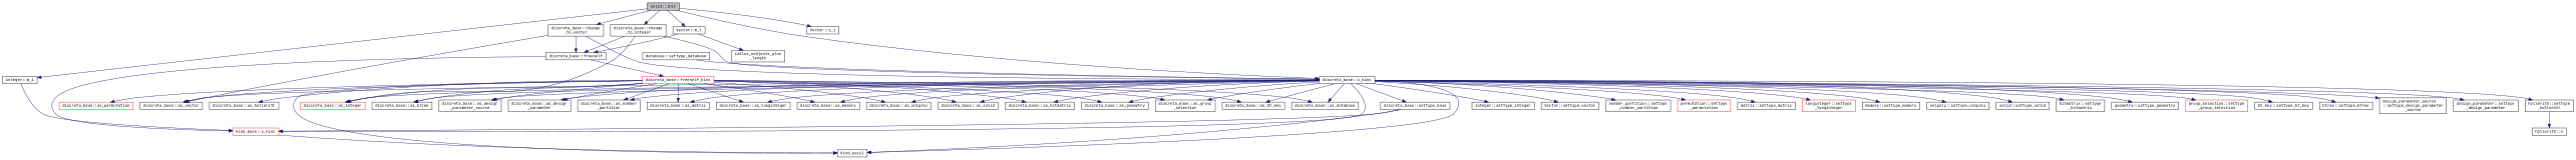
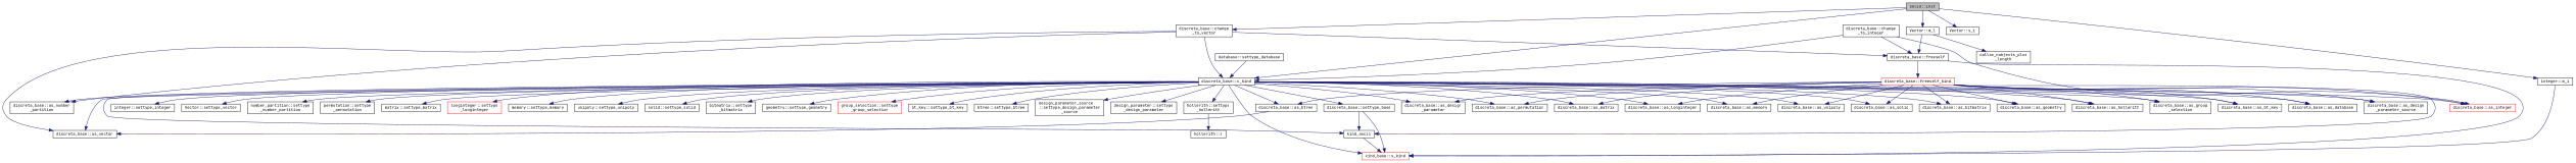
  digraph {
    fontname="JetBrains Mono"
    rankdir=TB
    node [color=black fillcolor=white fontname="JetBrains Mono" fontsize=10 shape=record style=filled]
    edge [color=midnightblue fontname="JetBrains Mono" fontsize=10 labelfontname=Helvetica labelfontsize=10 style=solid]
    n1 [fillcolor=grey75 fontcolor=black height=0.2 label="solid::init" width=0.4]
    n2 [height=0.2 label="Vector::m_l" width=0.4]
    n3 [height=0.2 label="discreta_base::c_kind" width=0.4]
    n4 [height=0.2 label="Vector::s_i" width=0.4]
    n5 [height=0.2 label="discreta_base::change\l_to_vector" width=0.4]
    n6 [height=0.2 label="discreta_base::change\l_to_integer" width=0.4]
    n7 [height=0.2 label="integer::m_i" width=0.4]
    n8 [height=0.2 label="discreta_base::freeself" width=0.4]
    n9 [height=0.2 label="calloc_nobjects_plus\l_length" width=0.4]
    n10 [color=red height=0.2 label="kind_base::s_kind" width=0.4]
    n11 [color=red height=0.2 label="discreta_base::as_integer" width=0.4]
    n12 [height=0.2 label="discreta_base::as_vector" width=0.4]
    n13 [height=0.2 label="discreta_base::as_number\l_partition" width=0.4]
-   n14 [color=red height=0.2 label="discreta_base::as_permutation" width=0.4]
+   n14 [height=0.2 label="discreta_base::as_permutation" width=0.4]
    n15 [height=0.2 label="discreta_base::as_matrix" width=0.4]
    n16 [height=0.2 label="discreta_base::as_longinteger" width=0.4]
    n17 [height=0.2 label="discreta_base::as_memory" width=0.4]
    n18 [height=0.2 label="discreta_base::as_unipoly" width=0.4]
    n19 [height=0.2 label="discreta_base::as_solid" width=0.4]
    n20 [height=0.2 label="discreta_base::as_bitmatrix" width=0.4]
    n21 [height=0.2 label="discreta_base::as_geometry" width=0.4]
    n22 [height=0.2 label="discreta_base::as_hollerith" width=0.4]
    n23 [height=0.2 label="discreta_base::as_group\l_selection" width=0.4]
    n24 [height=0.2 label="discreta_base::as_bt_key" width=0.4]
    n25 [height=0.2 label="discreta_base::as_database" width=0.4]
    n26 [height=0.2 label="discreta_base::as_btree" width=0.4]
    n27 [height=0.2 label="discreta_base::as_design\l_parameter_source" width=0.4]
    n28 [height=0.2 label="discreta_base::as_design\l_parameter" width=0.4]
    n29 [height=0.2 label=kind_ascii width=0.4]
    n30 [height=0.2 label="discreta_base::settype_base" width=0.4]
    n31 [height=0.2 label="integer::settype_integer" width=0.4]
    n32 [height=0.2 label="Vector::settype_vector" width=0.4]
    n33 [height=0.2 label="number_partition::settype\l_number_partition" width=0.4]
-   n34 [color=red height=0.2 label="permutation::settype\l_permutation" width=0.4]
+   n34 [height=0.2 label="permutation::settype\l_permutation" width=0.4]
    n35 [height=0.2 label="matrix::settype_matrix" width=0.4]
    n36 [color=red height=0.2 label="longinteger::settype\l_longinteger" width=0.4]
    n37 [height=0.2 label="memory::settype_memory" width=0.4]
    n38 [height=0.2 label="unipoly::settype_unipoly" width=0.4]
    n39 [height=0.2 label="solid::settype_solid" width=0.4]
    n40 [height=0.2 label="bitmatrix::settype\l_bitmatrix" width=0.4]
    n41 [height=0.2 label="geometry::settype_geometry" width=0.4]
    n42 [height=0.2 label="hollerith::settype\l_hollerith" width=0.4]
    n43 [color=red height=0.2 label="group_selection::settype\l_group_selection" width=0.4]
    n44 [height=0.2 label="bt_key::settype_bt_key" width=0.4]
    n45 [height=0.2 label="btree::settype_btree" width=0.4]
    n46 [height=0.2 label="design_parameter_source\l::settype_design_parameter\l_source" width=0.4]
    n47 [height=0.2 label="design_parameter::settype\l_design_parameter" width=0.4]
    n48 [color=red height=0.2 label="discreta_base::freeself_kind" width=0.4]
    n49 [height=0.2 label="hollerith::s" width=0.4]
    n50 [height=0.2 label="database::settype_database" width=0.4]
    n1 -> n2
    n1 -> n3
    n1 -> n4
    n1 -> n5
-   n1 -> n6
    n1 -> n7
    n2 -> n8
    n2 -> n9
    n3 -> n10
    n3 -> n11
    n3 -> n12
    n3 -> n13
+   n3 -> n14
    n3 -> n15
    n3 -> n16
    n3 -> n17
    n3 -> n18
    n3 -> n19
    n3 -> n20
    n3 -> n21
+   n3 -> n22
    n3 -> n23
    n3 -> n24
    n3 -> n25
    n3 -> n26
    n3 -> n27
    n3 -> n28
    n3 -> n29
    n3 -> n30
    n3 -> n31
    n3 -> n32
    n3 -> n33
    n3 -> n34
    n3 -> n35
    n3 -> n36
    n3 -> n37
    n3 -> n38
    n3 -> n39
    n3 -> n40
    n3 -> n41
    n3 -> n42
    n3 -> n43
    n3 -> n44
    n3 -> n45
    n3 -> n46
    n3 -> n47
    n5 -> n3
    n5 -> n8
    n5 -> n12
    n6 -> n3
    n6 -> n8
    n6 -> n11
    n7 -> n10
    n8 -> n10
    n8 -> n48
-   n10 -> n29
+   n29 -> n10
    n30 -> n10
    n30 -> n29
    n42 -> n49
    n48 -> n11
-   n48 -> n12
-   n48 -> n13
+   n26 -> n12
+   n5 -> n13
    n48 -> n14
    n48 -> n15
    n48 -> n16
    n48 -> n17
    n48 -> n18
    n48 -> n19
    n48 -> n20
    n48 -> n21
    n48 -> n22
    n48 -> n23
    n48 -> n24
    n48 -> n25
    n48 -> n26
    n48 -> n27
    n48 -> n28
    n48 -> n29
    n50 -> n3
  }
